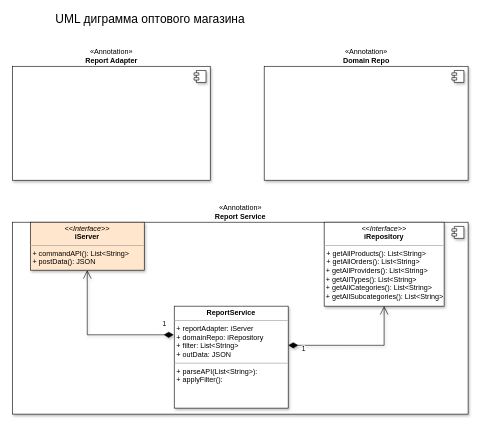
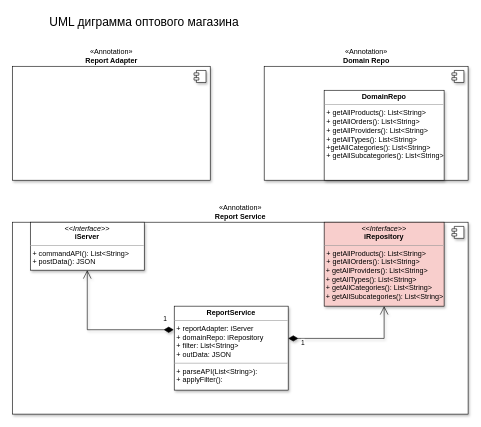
  <mxCell id="0" />
  <mxCell id="1" parent="0" />
  <mxCell id="2" value="«Annotation»&lt;br&gt;&lt;b&gt;Report Adapter&lt;/b&gt;" style="html=1;dropTarget=0;labelPosition=center;verticalLabelPosition=top;align=center;verticalAlign=bottom;shadow=1;" parent="1" vertex="1"><mxGeometry x="20" y="110" width="330" height="190" as="geometry" /></mxCell>
  <mxCell id="3" value="" style="shape=module;jettyWidth=8;jettyHeight=4;shadow=1;" parent="2" vertex="1"><mxGeometry x="1" width="20" height="20" relative="1" as="geometry"><mxPoint x="-27" y="7" as="offset" /></mxGeometry></mxCell>
  <mxCell id="4" value="«Annotation»&lt;br&gt;&lt;b&gt;Report Service&lt;/b&gt;" style="html=1;dropTarget=0;labelPosition=center;verticalLabelPosition=top;align=center;verticalAlign=bottom;shadow=1;" parent="1" vertex="1"><mxGeometry x="20" y="370" width="760" height="320" as="geometry" /></mxCell>
  <mxCell id="5" value="" style="shape=module;jettyWidth=8;jettyHeight=4;shadow=1;" parent="4" vertex="1"><mxGeometry x="1" width="20" height="20" relative="1" as="geometry"><mxPoint x="-27" y="7" as="offset" /></mxGeometry></mxCell>
- <mxCell id="6" value="&lt;p style=&quot;margin:0px;margin-top:4px;text-align:center;&quot;&gt;&lt;i&gt;&amp;lt;&amp;lt;Interface&amp;gt;&amp;gt;&lt;/i&gt;&lt;br&gt;&lt;b&gt;iServer&lt;/b&gt;&lt;/p&gt;&lt;hr size=&quot;1&quot;&gt;&lt;p style=&quot;margin:0px;margin-left:4px;&quot;&gt;&lt;span style=&quot;background-color: initial;&quot;&gt;+ commandAPI(): List&amp;lt;String&amp;gt;&lt;/span&gt;&lt;br&gt;&lt;/p&gt;&lt;p style=&quot;margin: 0px 0px 0px 4px;&quot;&gt;+ postData(): JSON&lt;/p&gt;&lt;p style=&quot;margin: 0px 0px 0px 4px;&quot;&gt;&lt;br&gt;&lt;/p&gt;" style="verticalAlign=top;align=left;overflow=fill;fontSize=12;fontFamily=Helvetica;html=1;shadow=1;fillColor=#ffe6cc;" parent="1" vertex="1"><mxGeometry x="50" y="370" width="190" height="80" as="geometry" /></mxCell>
- <mxCell id="7" value="&lt;p style=&quot;margin:0px;margin-top:4px;text-align:center;&quot;&gt;&lt;i&gt;&amp;lt;&amp;lt;Interface&amp;gt;&amp;gt;&lt;/i&gt;&lt;br&gt;&lt;b&gt;iR&lt;/b&gt;&lt;b style=&quot;background-color: initial;&quot;&gt;epository&lt;/b&gt;&lt;/p&gt;&lt;hr size=&quot;1&quot;&gt;&lt;p style=&quot;margin:0px;margin-left:4px;&quot;&gt;+ getAllProducts(): List&amp;lt;String&amp;gt;&lt;br&gt;+ getAllOrders(): List&amp;lt;String&amp;gt;&lt;/p&gt;&amp;nbsp;+ getAllProviders(): List&amp;lt;String&amp;gt;&lt;br&gt;&amp;nbsp;+ getAllTypes(): List&amp;lt;String&amp;gt;&lt;br&gt;&amp;nbsp;+ getAllCategories(): List&amp;lt;String&amp;gt;&lt;br&gt;&amp;nbsp;+ getAllSubcategories(): List&amp;lt;String&amp;gt;" style="verticalAlign=top;align=left;overflow=fill;fontSize=12;fontFamily=Helvetica;html=1;shadow=1;" parent="1" vertex="1"><mxGeometry x="540" y="370" width="200" height="140" as="geometry" /></mxCell>
+ <mxCell id="6" value="&lt;p style=&quot;margin:0px;margin-top:4px;text-align:center;&quot;&gt;&lt;i&gt;&amp;lt;&amp;lt;Interface&amp;gt;&amp;gt;&lt;/i&gt;&lt;br&gt;&lt;b&gt;iServer&lt;/b&gt;&lt;/p&gt;&lt;hr size=&quot;1&quot;&gt;&lt;p style=&quot;margin:0px;margin-left:4px;&quot;&gt;&lt;span style=&quot;background-color: initial;&quot;&gt;+ commandAPI(): List&amp;lt;String&amp;gt;&lt;/span&gt;&lt;br&gt;&lt;/p&gt;&lt;p style=&quot;margin: 0px 0px 0px 4px;&quot;&gt;+ postData(): JSON&lt;/p&gt;&lt;p style=&quot;margin: 0px 0px 0px 4px;&quot;&gt;&lt;br&gt;&lt;/p&gt;" style="verticalAlign=top;align=left;overflow=fill;fontSize=12;fontFamily=Helvetica;html=1;shadow=1;" parent="1" vertex="1"><mxGeometry x="50" y="370" width="190" height="80" as="geometry" /></mxCell>
+ <mxCell id="7" value="&lt;p style=&quot;margin:0px;margin-top:4px;text-align:center;&quot;&gt;&lt;i&gt;&amp;lt;&amp;lt;Interface&amp;gt;&amp;gt;&lt;/i&gt;&lt;br&gt;&lt;b&gt;iR&lt;/b&gt;&lt;b style=&quot;background-color: initial;&quot;&gt;epository&lt;/b&gt;&lt;/p&gt;&lt;hr size=&quot;1&quot;&gt;&lt;p style=&quot;margin:0px;margin-left:4px;&quot;&gt;+ getAllProducts(): List&amp;lt;String&amp;gt;&lt;br&gt;+ getAllOrders(): List&amp;lt;String&amp;gt;&lt;/p&gt;&amp;nbsp;+ getAllProviders(): List&amp;lt;String&amp;gt;&lt;br&gt;&amp;nbsp;+ getAllTypes(): List&amp;lt;String&amp;gt;&lt;br&gt;&amp;nbsp;+ getAllCategories(): List&amp;lt;String&amp;gt;&lt;br&gt;&amp;nbsp;+ getAllSubcategories(): List&amp;lt;String&amp;gt;" style="verticalAlign=top;align=left;overflow=fill;fontSize=12;fontFamily=Helvetica;html=1;shadow=1;fillColor=#f8cecc;" parent="1" vertex="1"><mxGeometry x="540" y="370" width="200" height="140" as="geometry" /></mxCell>
  <mxCell id="8" value="«Annotation»&lt;br&gt;&lt;b&gt;Domain&amp;nbsp;Repo&lt;/b&gt;" style="html=1;dropTarget=0;labelPosition=center;verticalLabelPosition=top;align=center;verticalAlign=bottom;shadow=1;" parent="1" vertex="1"><mxGeometry x="440" y="110" width="340" height="190" as="geometry" /></mxCell>
  <mxCell id="9" value="" style="shape=module;jettyWidth=8;jettyHeight=4;shadow=1;" parent="8" vertex="1"><mxGeometry x="1" width="20" height="20" relative="1" as="geometry"><mxPoint x="-27" y="7" as="offset" /></mxGeometry></mxCell>
- <mxCell id="11" value="&lt;p style=&quot;margin:0px;margin-top:4px;text-align:center;&quot;&gt;&lt;b&gt;ReportService&lt;/b&gt;&lt;/p&gt;&lt;hr size=&quot;1&quot;&gt;&lt;p style=&quot;margin:0px;margin-left:4px;&quot;&gt;+ reportAdapter: iServer&lt;/p&gt;&lt;p style=&quot;margin:0px;margin-left:4px;&quot;&gt;+ domainRepo: iRepository&lt;br&gt;&lt;/p&gt;&lt;p style=&quot;margin:0px;margin-left:4px;&quot;&gt;+ filter: List&amp;lt;String&amp;gt;&lt;/p&gt;&lt;p style=&quot;margin:0px;margin-left:4px;&quot;&gt;+ outData: JSON&lt;/p&gt;&lt;hr size=&quot;1&quot;&gt;&lt;p style=&quot;margin:0px;margin-left:4px;&quot;&gt;+ parseAPI(List&amp;lt;String&amp;gt;):&lt;/p&gt;&lt;p style=&quot;margin:0px;margin-left:4px;&quot;&gt;+ applyFilter():&amp;nbsp;&lt;/p&gt;" style="verticalAlign=top;align=left;overflow=fill;fontSize=12;fontFamily=Helvetica;html=1;shadow=1;" parent="1" vertex="1"><mxGeometry x="290" y="510" width="190" height="170" as="geometry" /></mxCell>
+ <mxCell id="10" value="&lt;p style=&quot;margin:0px;margin-top:4px;text-align:center;&quot;&gt;&lt;b&gt;DomainRepo&lt;/b&gt;&lt;/p&gt;&lt;hr size=&quot;1&quot;&gt;&lt;p style=&quot;margin:0px;margin-left:4px;&quot;&gt;&lt;/p&gt;&lt;p style=&quot;margin: 0px 0px 0px 4px;&quot;&gt;+ getAllProducts(): List&amp;lt;String&amp;gt;&lt;br&gt;+ getAllOrders(): List&amp;lt;String&amp;gt;&lt;/p&gt;&lt;p style=&quot;margin:0px;margin-left:4px;&quot;&gt;+ getAllProviders(): List&amp;lt;String&amp;gt;&lt;br&gt;+ getAllTypes(): List&amp;lt;String&amp;gt;&lt;br&gt;+getAllCategories(): List&amp;lt;String&amp;gt;&lt;br&gt;+ getAllSubcategories(): List&amp;lt;String&amp;gt;&lt;br&gt;&lt;/p&gt;" style="verticalAlign=top;align=left;overflow=fill;fontSize=12;fontFamily=Helvetica;html=1;shadow=1;" parent="1" vertex="1"><mxGeometry x="540" y="150" width="200" height="150" as="geometry" /></mxCell>
+ <mxCell id="11" value="&lt;p style=&quot;margin:0px;margin-top:4px;text-align:center;&quot;&gt;&lt;b&gt;ReportService&lt;/b&gt;&lt;/p&gt;&lt;hr size=&quot;1&quot;&gt;&lt;p style=&quot;margin:0px;margin-left:4px;&quot;&gt;+ reportAdapter: iServer&lt;/p&gt;&lt;p style=&quot;margin:0px;margin-left:4px;&quot;&gt;+ domainRepo: iRepository&lt;br&gt;&lt;/p&gt;&lt;p style=&quot;margin:0px;margin-left:4px;&quot;&gt;+ filter: List&amp;lt;String&amp;gt;&lt;/p&gt;&lt;p style=&quot;margin:0px;margin-left:4px;&quot;&gt;+ outData: JSON&lt;/p&gt;&lt;hr size=&quot;1&quot;&gt;&lt;p style=&quot;margin:0px;margin-left:4px;&quot;&gt;+ parseAPI(List&amp;lt;String&amp;gt;):&lt;/p&gt;&lt;p style=&quot;margin:0px;margin-left:4px;&quot;&gt;+ applyFilter():&amp;nbsp;&lt;/p&gt;" style="verticalAlign=top;align=left;overflow=fill;fontSize=12;fontFamily=Helvetica;html=1;shadow=1;" parent="1" vertex="1"><mxGeometry x="290" y="510" width="190" height="140" as="geometry" /></mxCell>
  <mxCell id="12" value="1" style="endArrow=open;html=1;endSize=12;startArrow=diamondThin;startSize=14;startFill=1;edgeStyle=orthogonalEdgeStyle;align=left;verticalAlign=bottom;rounded=0;entryX=0.5;entryY=1;entryDx=0;entryDy=0;exitX=-0.004;exitY=0.281;exitDx=0;exitDy=0;exitPerimeter=0;shadow=1;" parent="1" source="11" target="6" edge="1"><mxGeometry x="-0.842" y="-9" relative="1" as="geometry"><mxPoint x="310" y="560" as="sourcePoint" /><mxPoint x="270" y="390" as="targetPoint" /><mxPoint as="offset" /></mxGeometry></mxCell>
  <mxCell id="13" value="1" style="endArrow=open;html=1;endSize=12;startArrow=diamondThin;startSize=14;startFill=1;edgeStyle=orthogonalEdgeStyle;align=left;verticalAlign=bottom;rounded=0;exitX=1;exitY=0.384;exitDx=0;exitDy=0;exitPerimeter=0;entryX=0.5;entryY=1;entryDx=0;entryDy=0;shadow=1;" edge="1" parent="1" source="11" target="7"><mxGeometry x="-0.813" y="-16" relative="1" as="geometry"><mxPoint x="299.24" y="559.34" as="sourcePoint" /><mxPoint x="155" y="460" as="targetPoint" /><mxPoint as="offset" /></mxGeometry></mxCell>
- <mxCell id="14" value="&lt;font style=&quot;font-size: 20px;&quot;&gt;UML диграмма оптового магазина&lt;/font&gt;" style="text;html=1;strokeColor=none;fillColor=none;align=center;verticalAlign=middle;whiteSpace=wrap;rounded=0;shadow=1;" vertex="1" parent="1"><mxGeometry x="80" y="15" width="340" height="30" as="geometry" /></mxCell>
+ <mxCell id="14" value="&lt;font style=&quot;font-size: 20px;&quot;&gt;UML диграмма оптового магазина&lt;/font&gt;" style="text;html=1;strokeColor=none;fillColor=none;align=center;verticalAlign=middle;whiteSpace=wrap;rounded=0;shadow=1;" vertex="1" parent="1"><mxGeometry x="70" y="20" width="340" height="30" as="geometry" /></mxCell>
